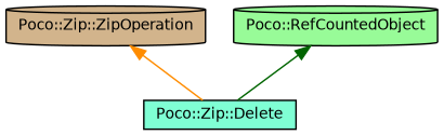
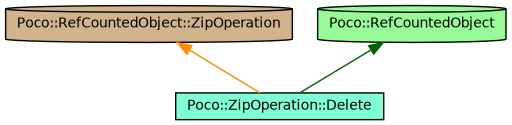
  digraph {
    node [color=black fontname=Helvetica fontsize=10 shape=cylinder style=filled]
    edge [dir=back fontname=Helvetica fontsize=10 labelfontname=Helvetica labelfontsize=10 style=solid]
-   n1 [fillcolor=aquamarine fontcolor=black height=0.2 label="Poco::Zip::Delete" shape=box width=0.4]
-   n2 [fillcolor=tan height=0.2 label="Poco::Zip::ZipOperation" width=0.4]
+   n1 [fillcolor=aquamarine fontcolor=black height=0.2 label="Poco::ZipOperation::Delete" shape=box width=0.4]
+   n2 [fillcolor=tan height=0.2 label="Poco::RefCountedObject::ZipOperation" width=0.4]
    n3 [fillcolor=palegreen height=0.2 label="Poco::RefCountedObject" width=0.4]
    n2 -> n1 [color=darkorange]
    n3 -> n1 [color=darkgreen]
  }
